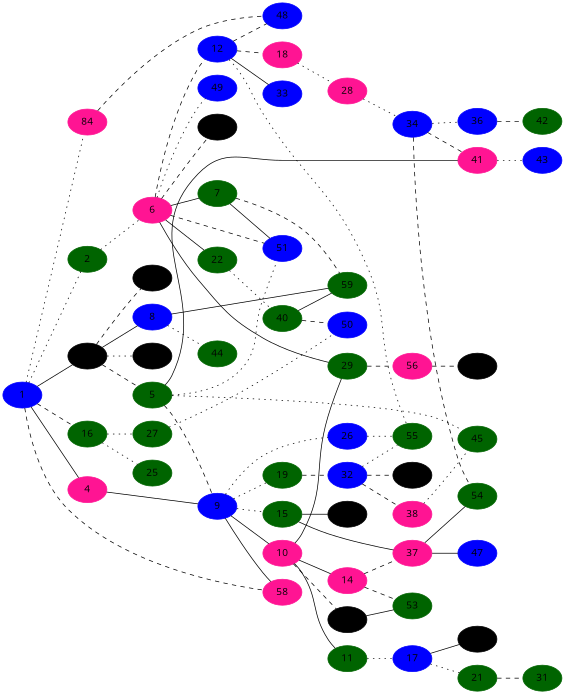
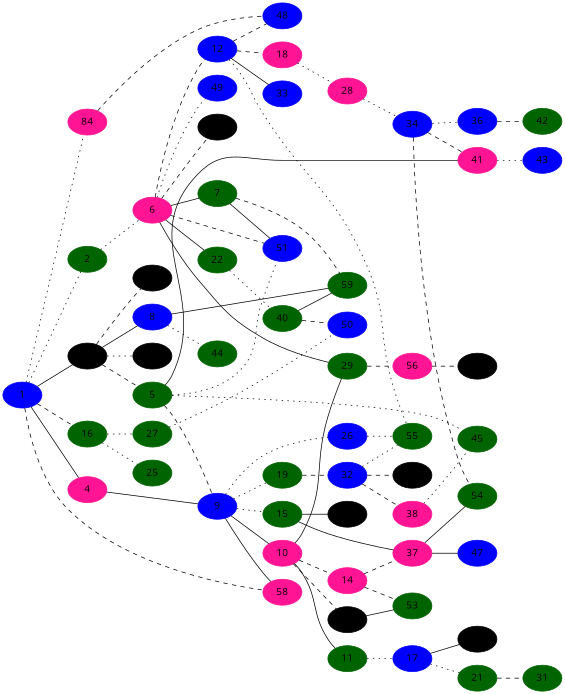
  graph {
    fontname="Open Sans"
    rankdir=LR
    node [color=darkgreen fontname="Open Sans" style=filled]
    edge [fontname="Open Sans" style=dashed]
    1 [color=blue]
    2
    3 [color=black]
    4 [color=deeppink]
    16
    n6 [color=deeppink label=84]
    58 [color=deeppink]
    6 [color=deeppink]
    5
    8 [color=blue]
    13 [color=black]
    20 [color=black]
    9 [color=blue]
    25
    27
    48 [color=blue]
    51 [color=blue]
    7
    12 [color=blue]
    22
    29
    49 [color=blue]
    52 [color=black]
    41 [color=deeppink]
    45
    59
    44
    10 [color=deeppink]
    15
    19
    26 [color=blue]
    43 [color=blue]
    18 [color=deeppink]
    33 [color=blue]
    55
    40
    56 [color=deeppink]
    11
    14 [color=deeppink]
    39 [color=black]
    37 [color=deeppink]
    35 [color=black]
    32 [color=blue]
    17 [color=blue]
    53
    21
    23 [color=black]
    28 [color=deeppink]
    54
    47 [color=blue]
    50 [color=blue]
    31
    34 [color=blue]
    38 [color=deeppink]
    46 [color=black]
    36 [color=blue]
    57 [color=black]
    42
    1 -- 2 [style=dotted]
    1 -- 3 [style=solid]
    1 -- 4 [style=solid]
    1 -- 16
    1 -- n6 [style=dotted]
    1 -- 58
    2 -- 6 [style=dotted]
    3 -- 5
    3 -- 8 [style=solid]
    3 -- 13 [style=dotted]
    3 -- 20
    4 -- 9 [style=solid]
    16 -- 25 [style=dotted]
    16 -- 27 [style=dotted]
    n6 -- 48
    6 -- 51
    6 -- 7 [style=solid]
    6 -- 12
    6 -- 22 [style=solid]
    6 -- 29 [style=solid]
    6 -- 49 [style=dotted]
    6 -- 52
    5 -- 9
    5 -- 51 [style=dotted]
    5 -- 41 [style=solid]
    5 -- 45 [style=dotted]
    8 -- 59 [style=solid]
    8 -- 44 [style=dotted]
    9 -- 58 [style=solid]
    9 -- 10 [style=solid]
    9 -- 15 [style=dotted]
    9 -- 19 [style=dotted]
    9 -- 26 [style=dotted]
    27 -- 50 [style=dotted]
    7 -- 51 [style=solid]
    7 -- 59
    12 -- 48
    12 -- 18
    12 -- 33 [style=solid]
    12 -- 55 [style=dotted]
    22 -- 40 [style=dotted]
    29 -- 56
    41 -- 43 [style=dotted]
    10 -- 29 [style=solid]
    10 -- 11 [style=solid]
-   10 -- 14 [style=solid]
+   10 -- 14
    10 -- 39
    15 -- 37 [style=solid]
    15 -- 35 [style=solid]
    19 -- 32
    26 -- 55 [style=dotted]
    18 -- 28 [style=dotted]
    40 -- 59 [style=solid]
    40 -- 50
    56 -- 57
    11 -- 17 [style=dotted]
    14 -- 37
    14 -- 53
    39 -- 53 [style=solid]
    37 -- 54 [style=solid]
    37 -- 47 [style=solid]
    32 -- 55 [style=dotted]
    32 -- 38
    32 -- 46
    17 -- 21 [style=dotted]
    17 -- 23 [style=solid]
    21 -- 31
    28 -- 34 [style=dotted]
    34 -- 41
    34 -- 54
    34 -- 36 [style=dotted]
    38 -- 45 [style=dotted]
    36 -- 42
  }
